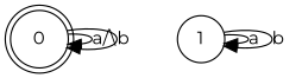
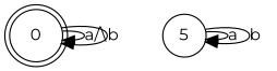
  digraph {
    fontname=Montserrat
    node [fontname=Montserrat]
    edge [fontname=Montserrat]
    n1 [label=0 shape=doublecircle]
-   n2 [label=1 shape=circle]
+   n2 [label=5 shape=circle]
    n1 -> n1 [label="a/\\"]
    n1 -> n1 [label=b]
    n2 -> n2 [label=a]
    n2 -> n2 [label=b]
  }
